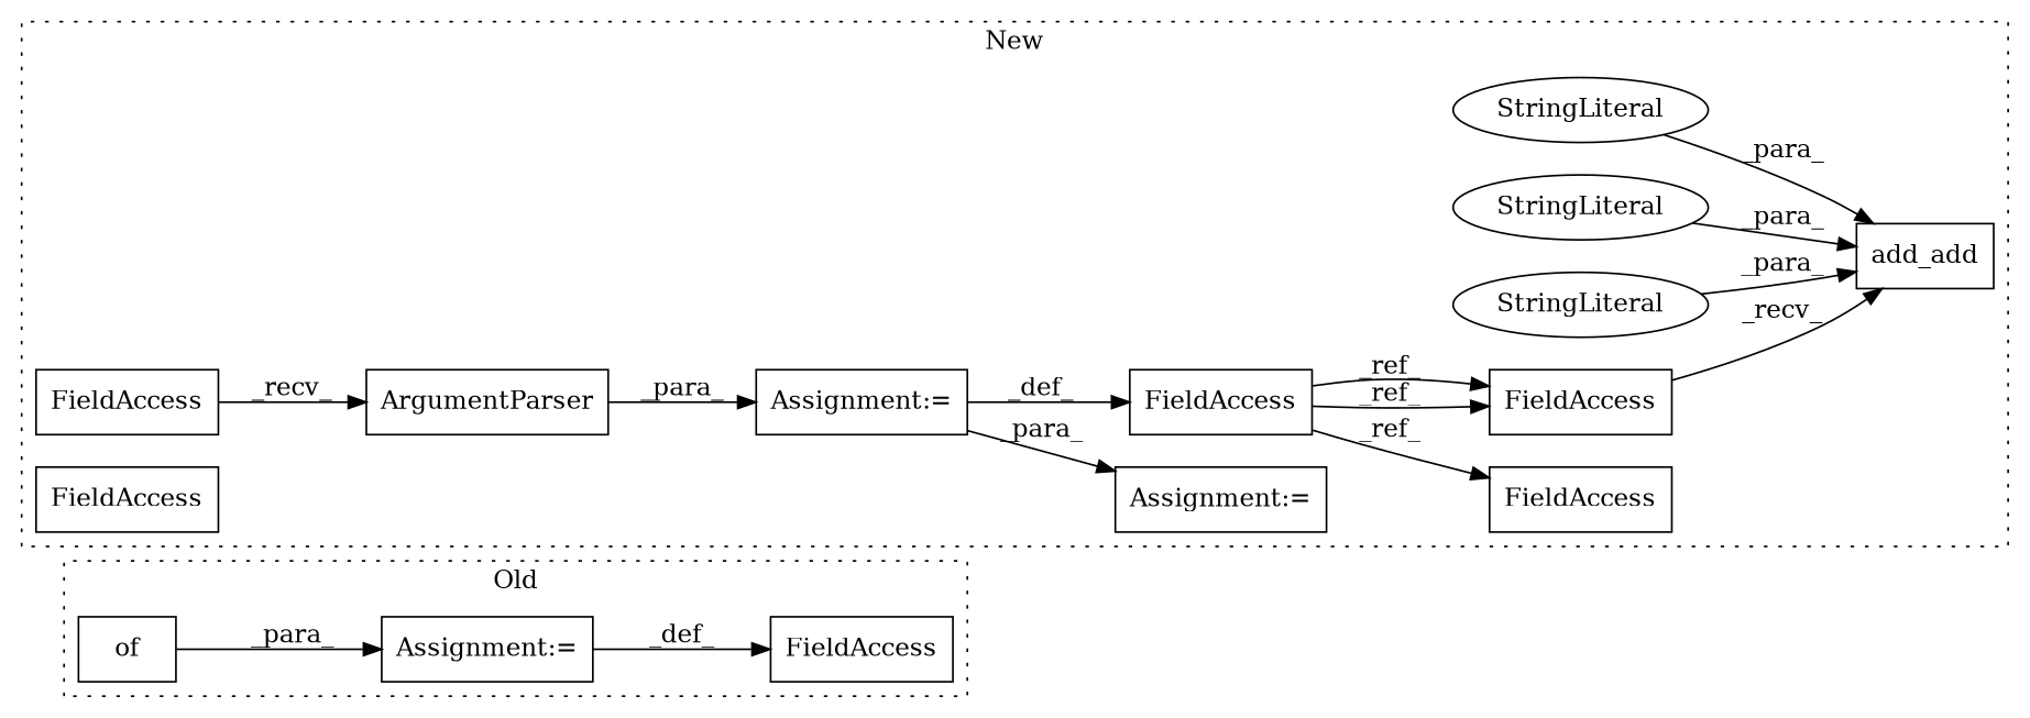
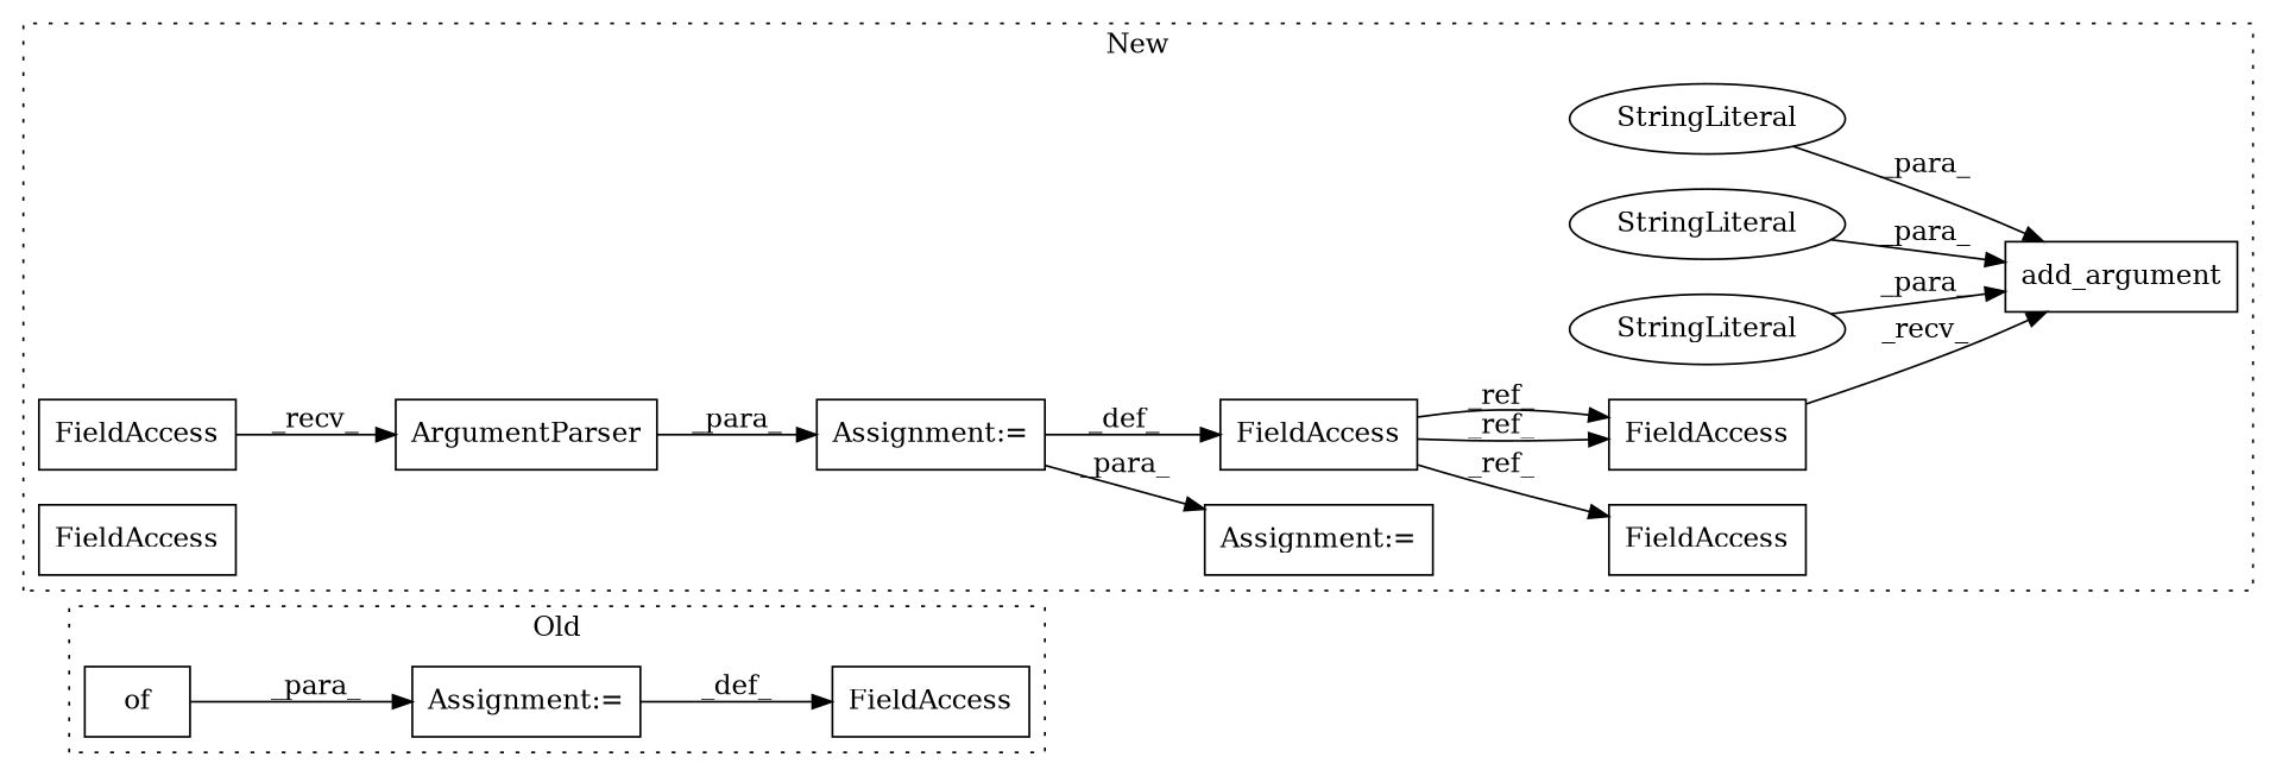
  digraph {
    rankdir=LR
    node [a=22 l=6 s=2241 shape=box]
    n1 [a=32 l="3,1" label=of s="1101,1140"]
    n2 [label=FieldAccess s=967]
    n3 [a=7 l=1 label="Assignment:=" s=973]
    n4 [a=32 l=16 label=ArgumentParser s=2217]
    n5 [a=7 l=2 label="Assignment:=" s=2351]
    n6 [a=7 l=1 label="Assignment:=" s=2207]
-   n7 [a=32 l="13,1" label=add_add s="2248,2317"]
+   n7 [a=32 l="13,1" label=add_argument s="2248,2317"]
    n8 [a=45 l=14 label=StringLiteral s=2261 shape=ellipse]
    n9 [a=45 l=12 label=StringLiteral s=2276 shape=ellipse]
    n10 [a=45 l=28 label=StringLiteral s=2289 shape=ellipse]
    n11 [l=8 label=FieldAccess s=2208]
    n12 [label=FieldAccess]
    n13 [label=FieldAccess s=2201]
    n14 [label=FieldAccess s=2353]
    n15 [label=FieldAccess]
    subgraph cluster_1 {
      label=Old
      style=dotted
      n1
      n2
      n3
    }
    subgraph cluster_2 {
      label=New
      style=dotted
      n4
      n5
      n6
      n7
      n8
      n9
      n10
      n11
      n12
      n13
      n14
      n15
    }
    n1 -> n3 [label=_para_]
    n3 -> n2 [label=_def_]
    n4 -> n6 [label=_para_]
    n6 -> n5 [label=_para_]
    n6 -> n13 [label=_def_]
    n8 -> n7 [label=_para_]
    n9 -> n7 [label=_para_]
    n10 -> n7 [label=_para_]
    n11 -> n4 [label=_recv_]
    n13 -> n14 [label=_ref_]
    n13 -> n15 [label=_ref_]
    n13 -> n15 [label=_ref_]
    n15 -> n7 [label=_recv_]
  }
